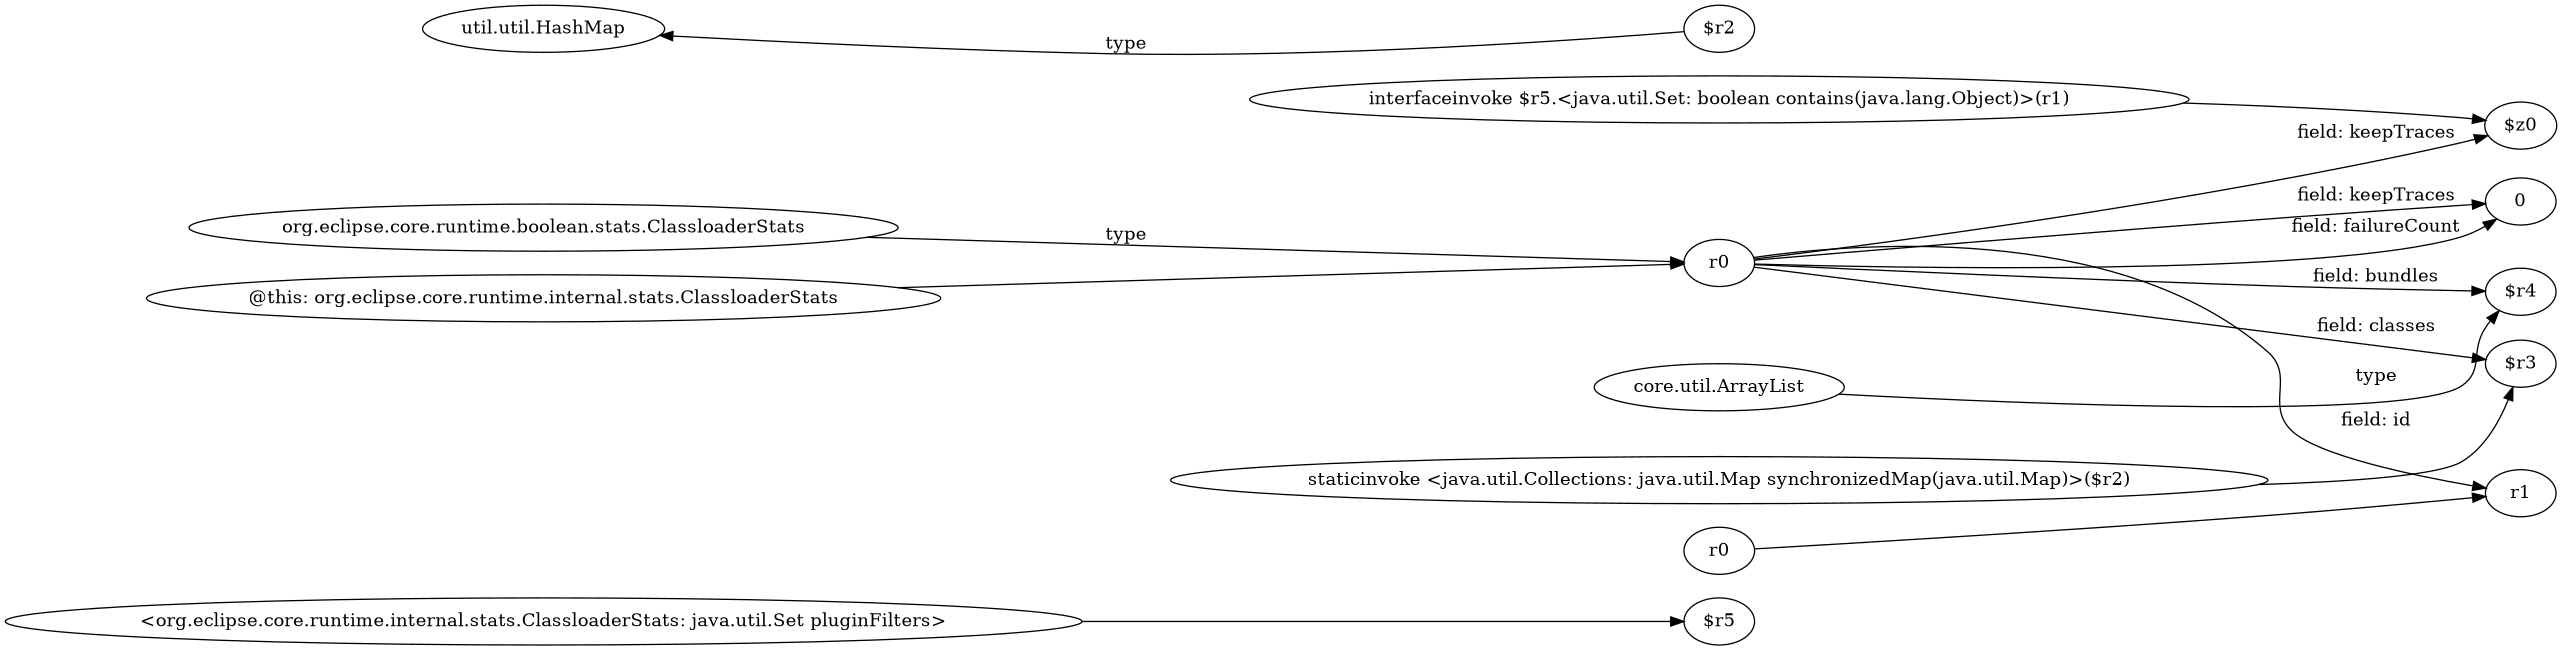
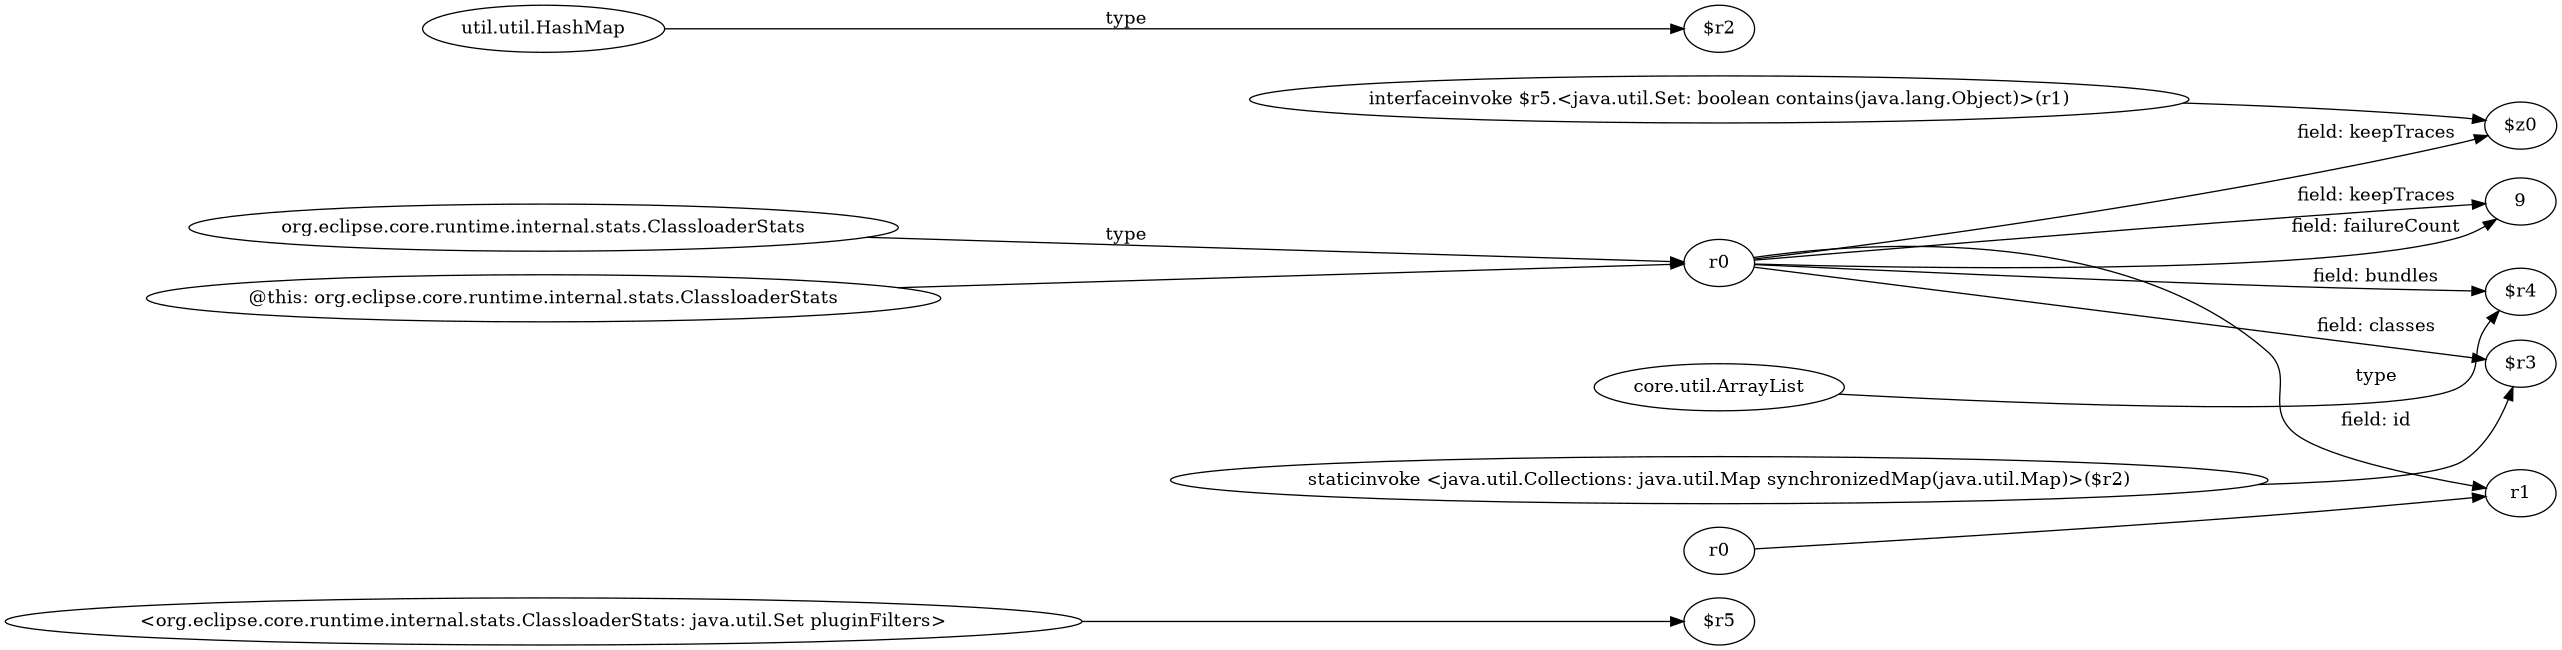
  digraph {
    rankdir=LR
    n1 [label="<org.eclipse.core.runtime.internal.stats.ClassloaderStats: java.util.Set pluginFilters>"]
    n2 [label="$r5"]
    n3 [label="interfaceinvoke $r5.<java.util.Set: boolean contains(java.lang.Object)>(r1)"]
    n4 [label="$z0"]
    n5 [label=r0]
-   n6 [label=0]
+   n6 [label=9]
    n7 [label="$r4"]
    n8 [label="$r3"]
    n9 [label=r1]
    n10 [label="core.util.ArrayList"]
    n11 [label="util.util.HashMap"]
    n12 [label="$r2"]
-   n13 [label="org.eclipse.core.runtime.boolean.stats.ClassloaderStats"]
+   n13 [label="org.eclipse.core.runtime.internal.stats.ClassloaderStats"]
    n14 [label="@this: org.eclipse.core.runtime.internal.stats.ClassloaderStats"]
    n15 [label="staticinvoke <java.util.Collections: java.util.Map synchronizedMap(java.util.Map)>($r2)"]
    n16 [label=r0]
    n1 -> n2
    n3 -> n4
    n5 -> n4 [label="field: keepTraces"]
    n5 -> n6 [label="field: failureCount"]
    n5 -> n6 [label="field: keepTraces"]
    n5 -> n7 [label="field: bundles"]
    n5 -> n8 [label="field: classes"]
    n5 -> n9 [label="field: id"]
    n10 -> n7 [label=type]
-   n12 -> n11 [label=type]
+   n11 -> n12 [label=type]
    n13 -> n5 [label=type]
    n14 -> n5
    n15 -> n8
    n16 -> n9
  }
